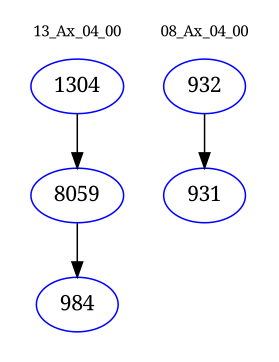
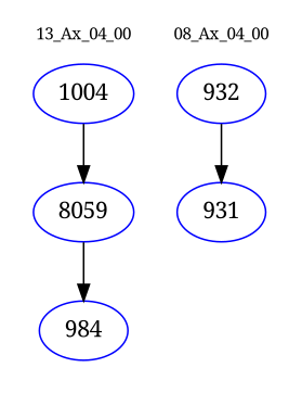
  digraph {
    fontname="Noto Serif"
    node [color=blue fontname="Noto Serif"]
    edge [color=black fontname="Noto Serif"]
-   n1 [label=1304]
+   n1 [label=1004]
    n2 [label=8059]
    n3 [label=984]
    n4 [label=932]
    n5 [label=931]
    subgraph cluster_1 {
      color=white
      fontsize=10
      label="13_Ax_04_00"
      n1
      n2
      n3
    }
    subgraph cluster_2 {
      color=white
      fontsize=10
      label="08_Ax_04_00"
      n4
      n5
    }
    n1 -> n2
    n2 -> n3
    n4 -> n5
  }
